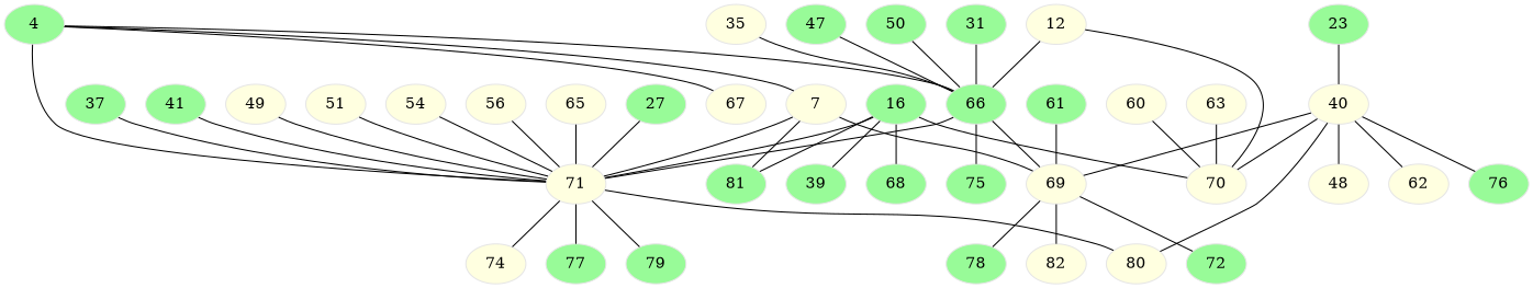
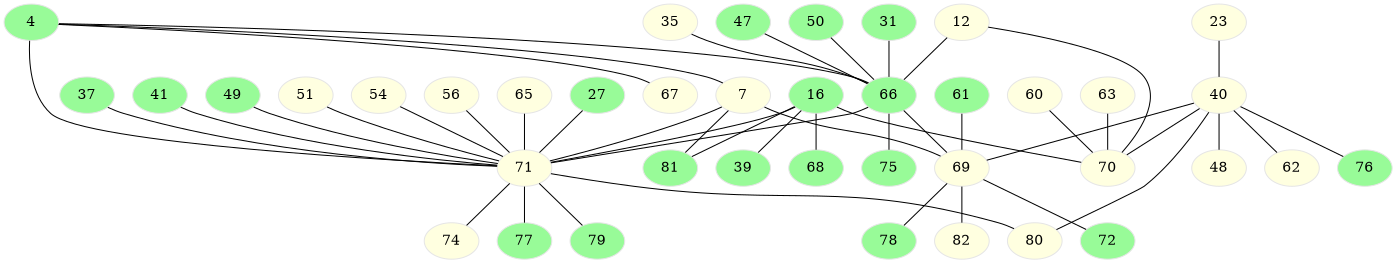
  graph {
    node [color=gray90 fillcolor=palegreen style=filled]
    4 [super="+1"]
    7 [fillcolor=lightyellow super="+6"]
    66 [super="+11+29+26"]
    67 [fillcolor=lightyellow]
    71 [fillcolor=lightyellow super="+3+28+34+38+14+24"]
    69 [fillcolor=lightyellow super="+36+32+42+43"]
    81 [super="+59"]
    75
    80 [fillcolor=lightyellow super="+21"]
    74 [fillcolor=lightyellow]
    77 [super="+64"]
    79
    72 [super="+58"]
    78
    82 [fillcolor=lightyellow super="+73"]
    12 [fillcolor=lightyellow super="+10"]
    70 [fillcolor=lightyellow super="+33+52"]
    16 [super="+15"]
    39
    68
    40 [fillcolor=lightyellow super="+20"]
    48 [fillcolor=lightyellow]
    62 [fillcolor=lightyellow]
    76
-   23
+   23 [fillcolor=lightyellow]
    27
    31
    35 [fillcolor=lightyellow super="+25"]
    37
    41
    47
-   49 [fillcolor=lightyellow]
+   49
    50
    51 [fillcolor=lightyellow]
    54 [fillcolor=lightyellow]
    56 [fillcolor=lightyellow]
    60 [fillcolor=lightyellow super="+55"]
    61
    63 [fillcolor=lightyellow]
    65 [fillcolor=lightyellow]
    4 -- 7
    4 -- 66
    4 -- 67
    4 -- 71 [weight=4]
    7 -- 71
    7 -- 69 [weight=4]
    7 -- 81
    66 -- 71 [weight=2]
    66 -- 69
    66 -- 75
    71 -- 80
    71 -- 74
    71 -- 77
    71 -- 79
    69 -- 72
    69 -- 78
    69 -- 82
    12 -- 66 [weight=4]
    12 -- 70
    16 -- 71 [weight=5]
    16 -- 81
    16 -- 70
    16 -- 39
    16 -- 68
    40 -- 69
    40 -- 80
    40 -- 70 [weight=4]
    40 -- 48
    40 -- 62
    40 -- 76
    23 -- 40
    27 -- 71
    31 -- 66
    35 -- 66
    37 -- 71
    41 -- 71
    47 -- 66
    49 -- 71
    50 -- 66
    51 -- 71
    54 -- 71
    56 -- 71
    60 -- 70
    61 -- 69
    63 -- 70
    65 -- 71
  }
